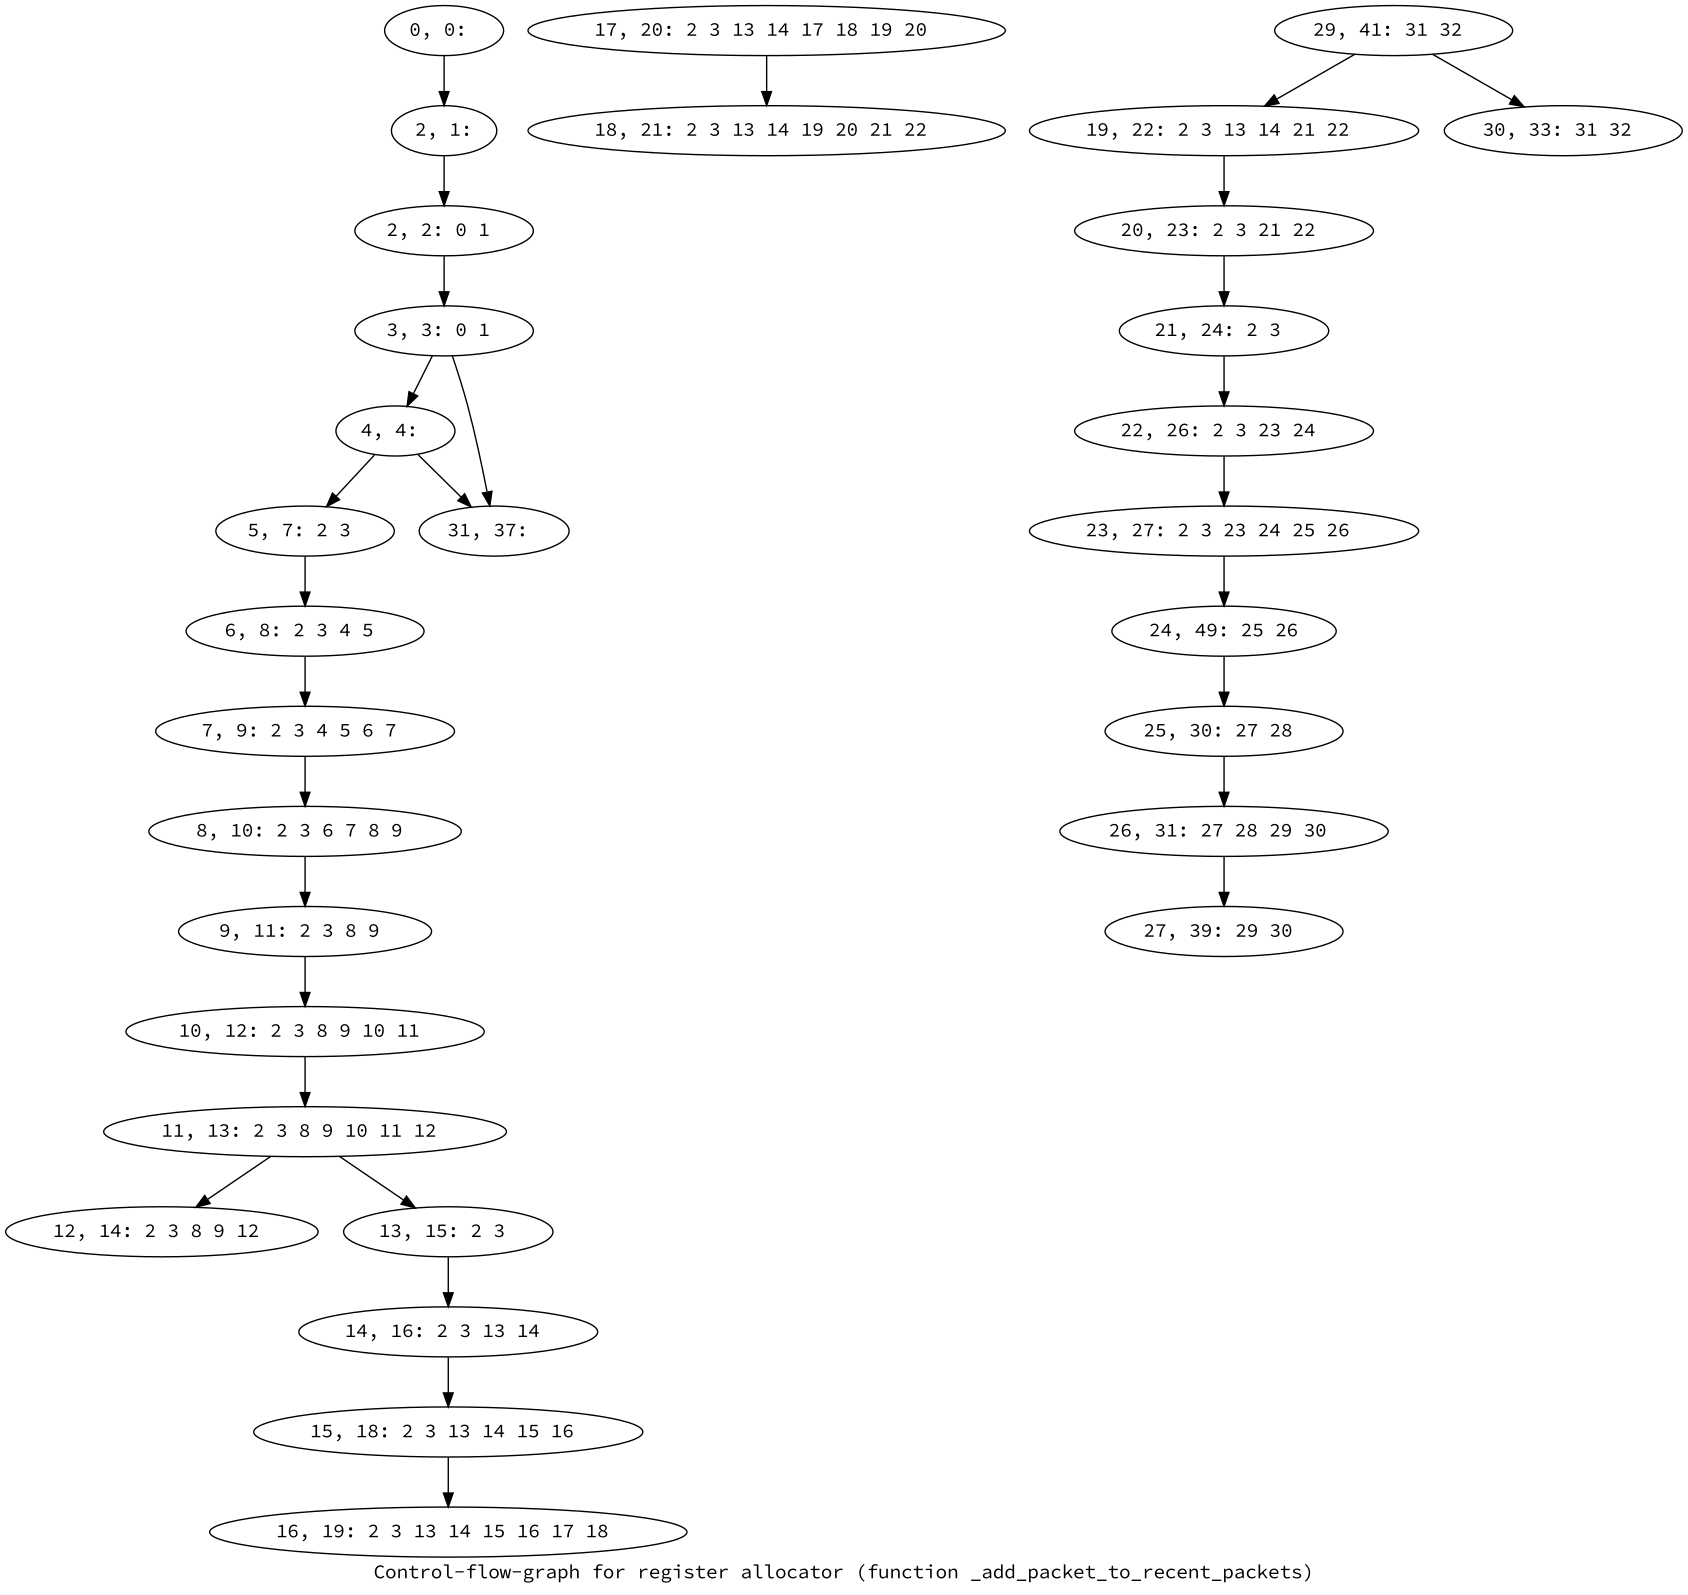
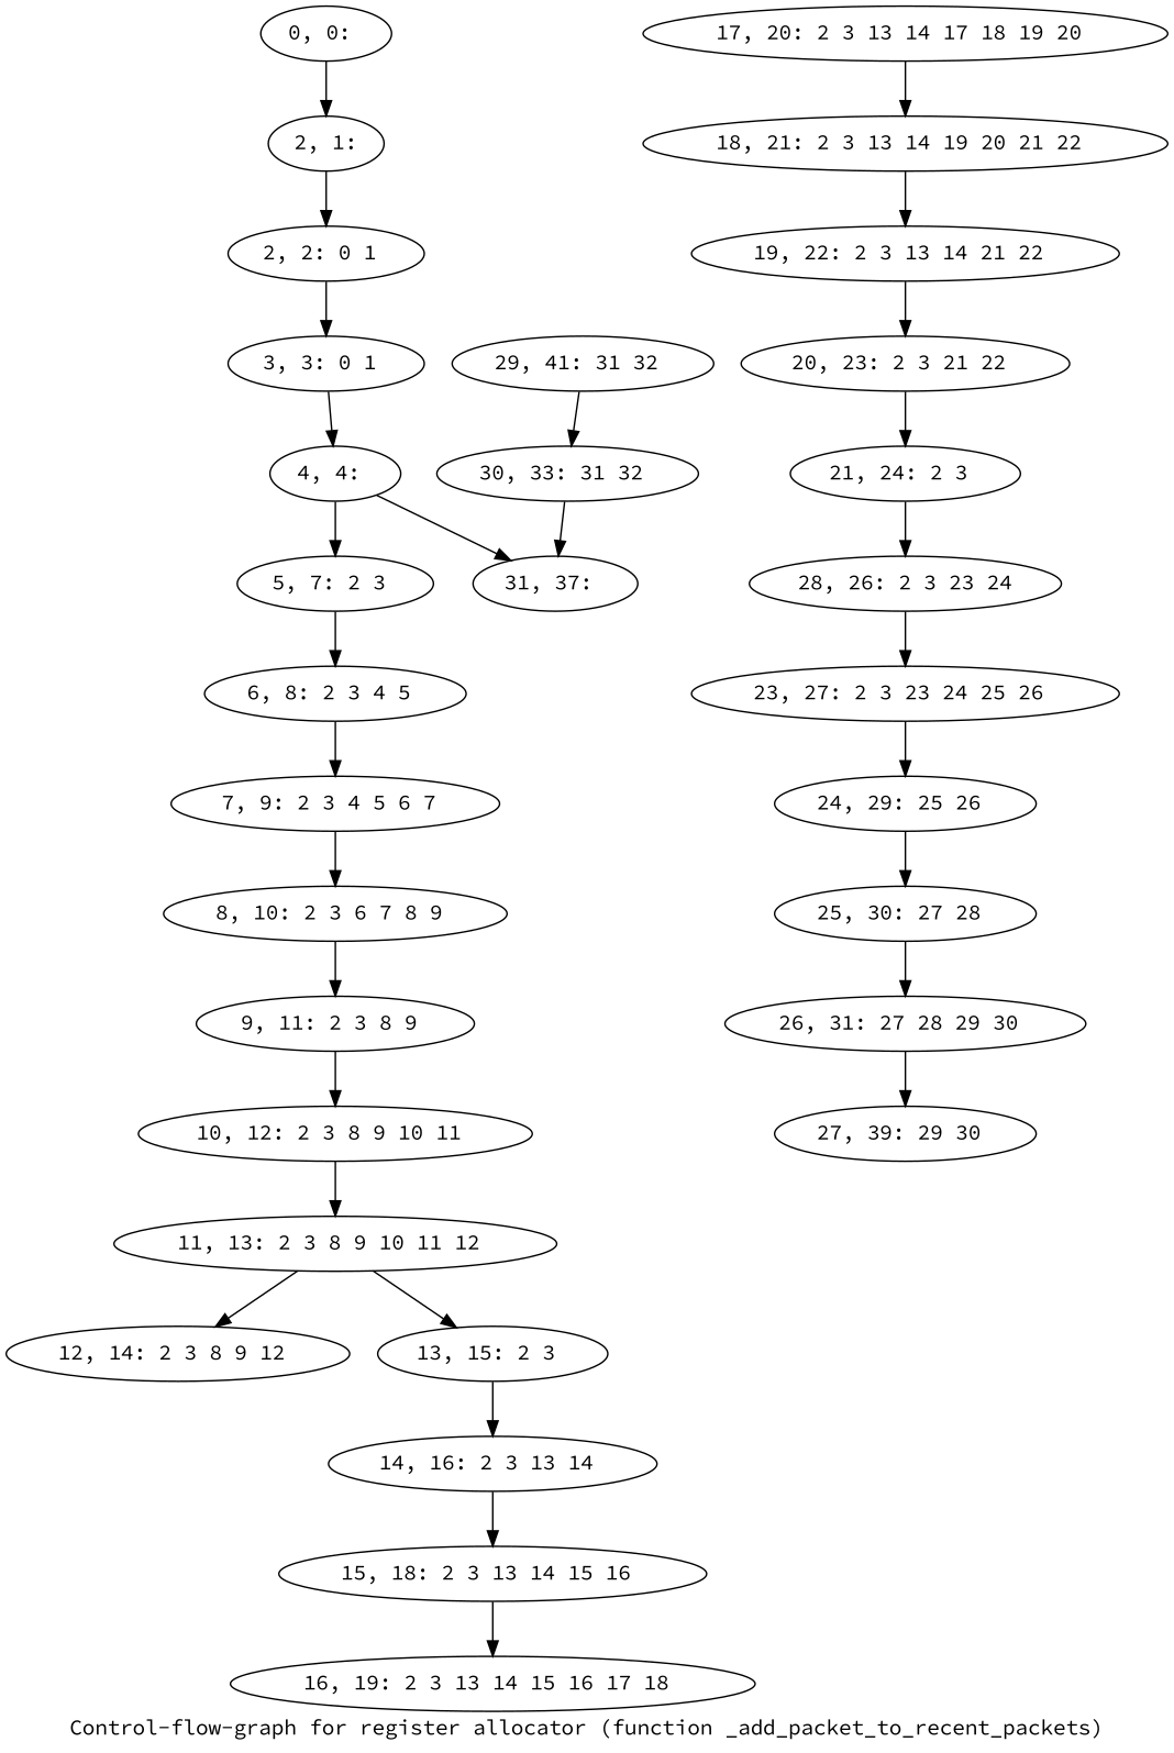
  digraph {
    fontname="Source Code Pro"
    label="Control-flow-graph for register allocator (function _add_packet_to_recent_packets)"
    node [fontname="Source Code Pro"]
    edge [fontname="Source Code Pro"]
    n1 [label="0, 0: "]
    n2 [label="2, 1:"]
    n3 [label="2, 2: 0 1 "]
    n4 [label="3, 3: 0 1 "]
    n5 [label="4, 4: "]
    n6 [label="5, 7: 2 3 "]
    n7 [label="31, 37: "]
    n8 [label="6, 8: 2 3 4 5 "]
    n9 [label="7, 9: 2 3 4 5 6 7 "]
    n10 [label="8, 10: 2 3 6 7 8 9 "]
    n11 [label="9, 11: 2 3 8 9 "]
    n12 [label="10, 12: 2 3 8 9 10 11 "]
    n13 [label="11, 13: 2 3 8 9 10 11 12 "]
    n14 [label="12, 14: 2 3 8 9 12 "]
    n15 [label="13, 15: 2 3 "]
    n16 [label="14, 16: 2 3 13 14 "]
    n17 [label="15, 18: 2 3 13 14 15 16 "]
    n18 [label="16, 19: 2 3 13 14 15 16 17 18 "]
    n19 [label="17, 20: 2 3 13 14 17 18 19 20 "]
    n20 [label="18, 21: 2 3 13 14 19 20 21 22 "]
    n21 [label="19, 22: 2 3 13 14 21 22 "]
    n22 [label="20, 23: 2 3 21 22 "]
    n23 [label="21, 24: 2 3 "]
-   n24 [label="22, 26: 2 3 23 24 "]
+   n24 [label="28, 26: 2 3 23 24"]
    n25 [label="23, 27: 2 3 23 24 25 26 "]
-   n26 [label="24, 49: 25 26"]
+   n26 [label="24, 29: 25 26 "]
    n27 [label="25, 30: 27 28 "]
    n28 [label="26, 31: 27 28 29 30 "]
    n29 [label="27, 39: 29 30 "]
    n30 [label="29, 41: 31 32 "]
    n31 [label="30, 33: 31 32 "]
    n1 -> n2
    n2 -> n3
    n3 -> n4
    n4 -> n5
    n5 -> n6
    n5 -> n7
    n6 -> n8
    n8 -> n9
    n9 -> n10
    n10 -> n11
    n11 -> n12
    n12 -> n13
    n13 -> n14
    n13 -> n15
    n15 -> n16
    n16 -> n17
    n17 -> n18
    n19 -> n20
-   n30 -> n21
+   n20 -> n21
    n21 -> n22
    n22 -> n23
    n23 -> n24
    n24 -> n25
    n25 -> n26
    n26 -> n27
    n27 -> n28
    n28 -> n29
    n30 -> n31
-   n4 -> n7
+   n31 -> n7
  }
